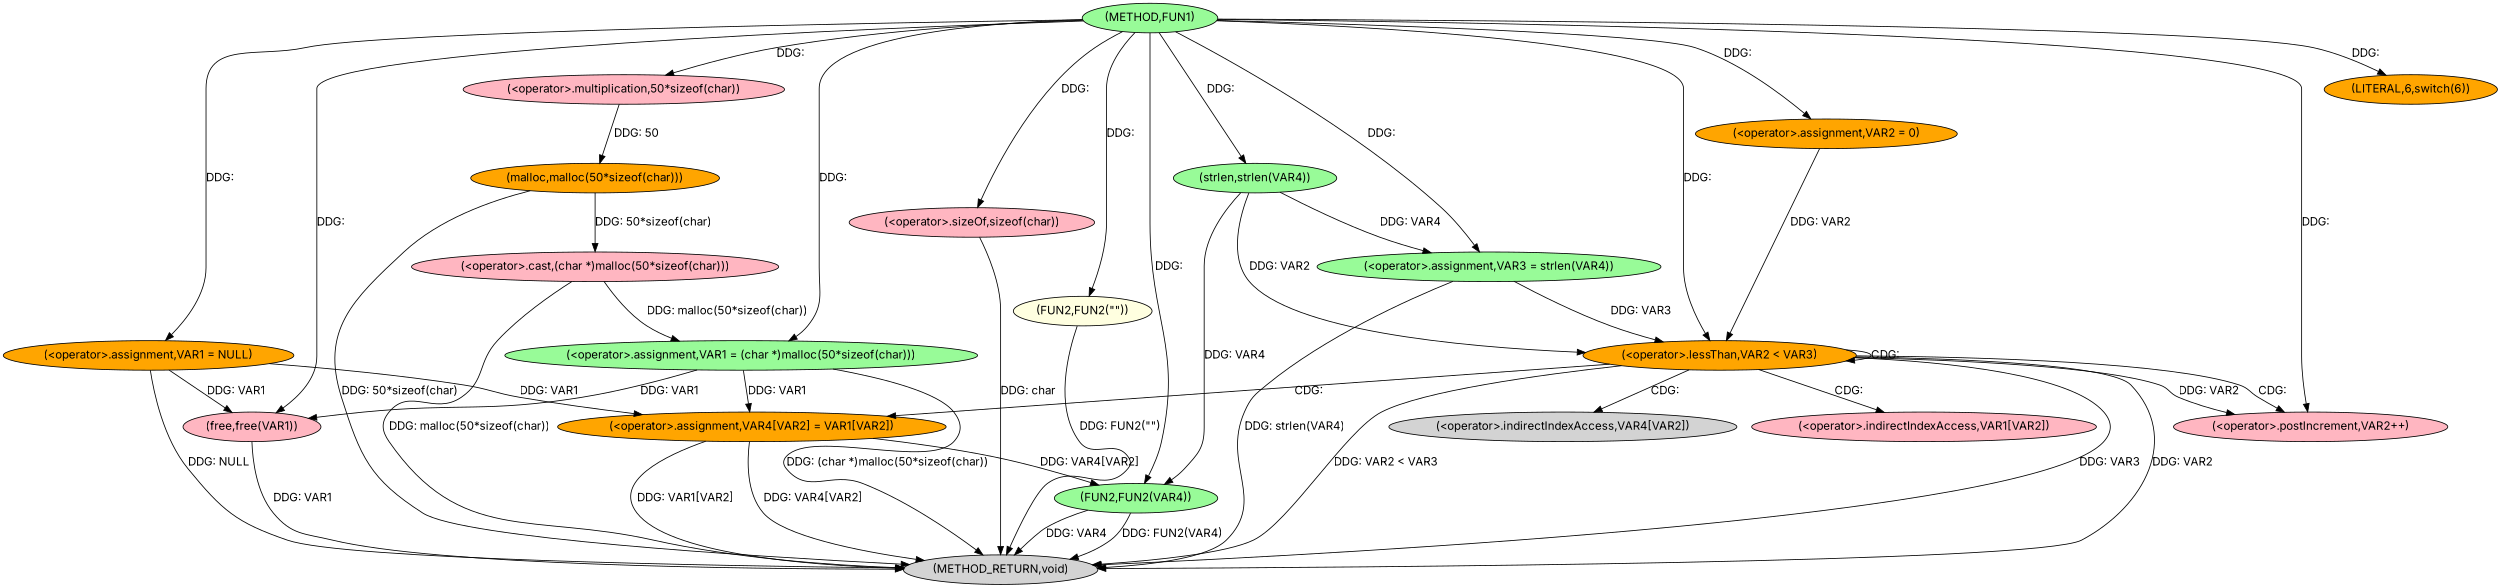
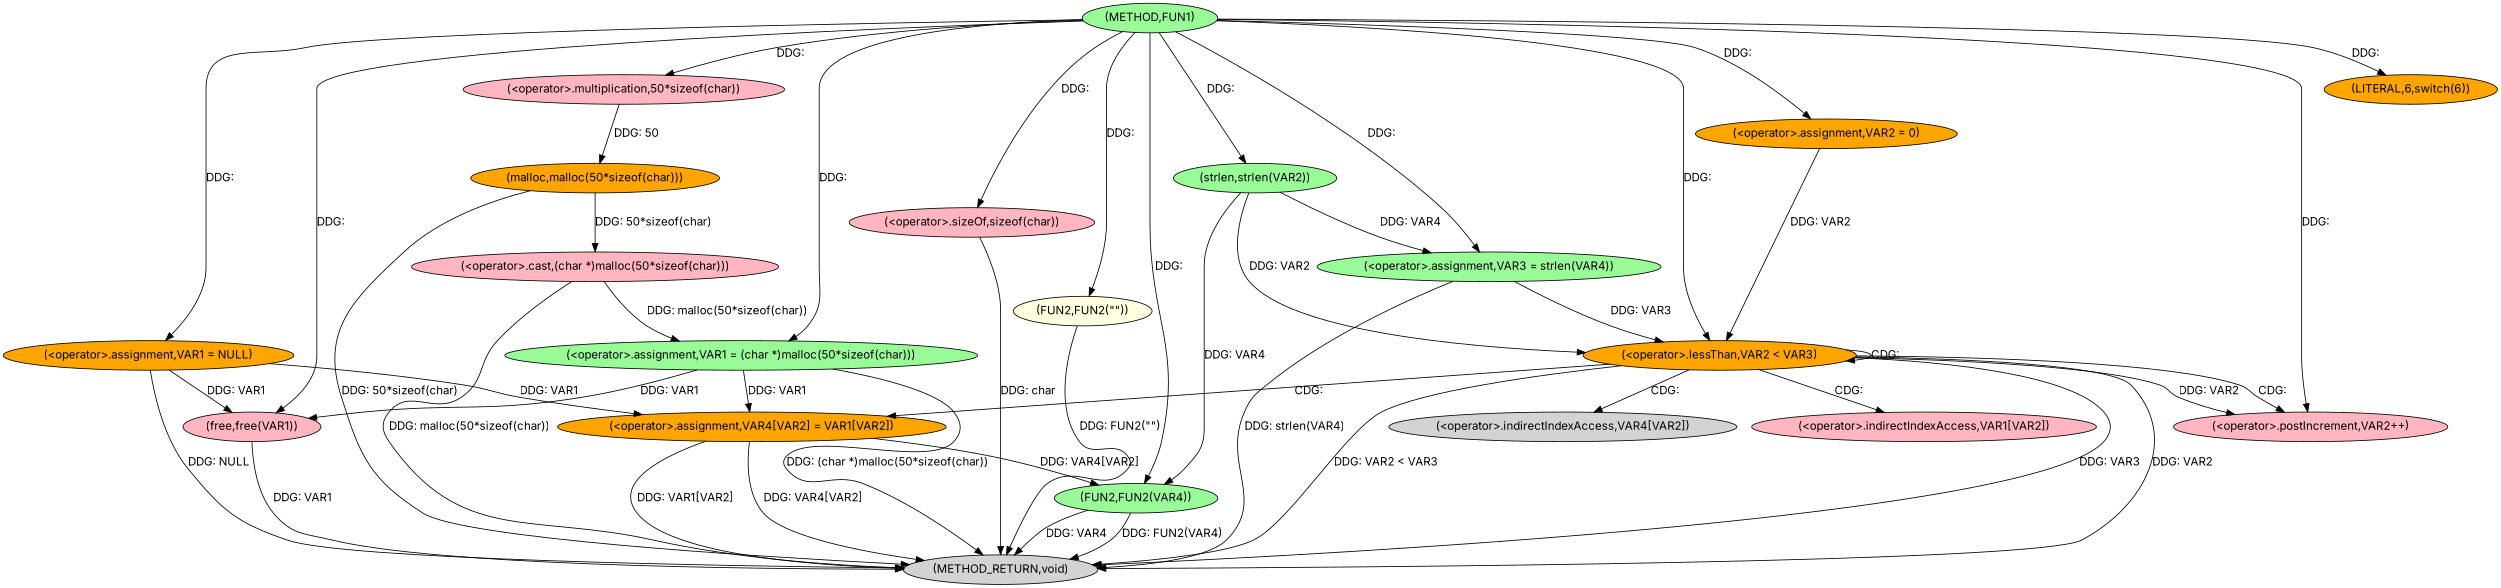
  digraph {
    fontname=Inter
    node [fillcolor=orange fontname=Inter style=filled]
    edge [fontname=Inter]
    n1 [fillcolor=palegreen label="(METHOD,FUN1)"]
    n2 [label="(<operator>.assignment,VAR1 = NULL)"]
    n3 [label="(LITERAL,6,switch(6))"]
    n4 [fillcolor=palegreen label="(<operator>.assignment,VAR1 = (char *)malloc(50*sizeof(char)))"]
    n5 [fillcolor=lightpink label="(<operator>.multiplication,50*sizeof(char))"]
    n6 [fillcolor=lightpink label="(<operator>.sizeOf,sizeof(char))"]
    n7 [fillcolor=lightyellow label="(FUN2,FUN2(\"\"))"]
    n8 [fillcolor=palegreen label="(<operator>.assignment,VAR3 = strlen(VAR4))"]
-   n9 [fillcolor=palegreen label="(strlen,strlen(VAR4))"]
+   n9 [fillcolor=palegreen label="(strlen,strlen(VAR2))"]
    n10 [label="(<operator>.assignment,VAR2 = 0)"]
    n11 [label="(<operator>.lessThan,VAR2 < VAR3)"]
    n12 [fillcolor=lightpink label="(<operator>.postIncrement,VAR2++)"]
    n13 [fillcolor=palegreen label="(FUN2,FUN2(VAR4))"]
    n14 [fillcolor=lightpink label="(free,free(VAR1))"]
    n15 [fillcolor=lightgrey label="(METHOD_RETURN,void)"]
    n16 [label="(<operator>.assignment,VAR4[VAR2] = VAR1[VAR2])"]
    n17 [label="(malloc,malloc(50*sizeof(char)))"]
    n18 [fillcolor=lightgrey label="(<operator>.indirectIndexAccess,VAR4[VAR2])"]
    n19 [fillcolor=lightpink label="(<operator>.indirectIndexAccess,VAR1[VAR2])"]
    n20 [fillcolor=lightpink label="(<operator>.cast,(char *)malloc(50*sizeof(char)))"]
    n1 -> n2 [label="DDG: "]
    n1 -> n3 [label="DDG: "]
    n1 -> n4 [label="DDG: "]
    n1 -> n5 [label="DDG: "]
    n1 -> n6 [label="DDG: "]
    n1 -> n7 [label="DDG: "]
    n1 -> n8 [label="DDG: "]
    n1 -> n9 [label="DDG: "]
    n1 -> n10 [label="DDG: "]
    n1 -> n11 [label="DDG: "]
    n1 -> n12 [label="DDG: "]
    n1 -> n13 [label="DDG: "]
    n1 -> n14 [label="DDG: "]
    n2 -> n14 [label="DDG: VAR1"]
    n2 -> n15 [label="DDG: NULL"]
    n2 -> n16 [label="DDG: VAR1"]
    n4 -> n14 [label="DDG: VAR1"]
    n4 -> n15 [label="DDG: (char *)malloc(50*sizeof(char))"]
    n4 -> n16 [label="DDG: VAR1"]
    n5 -> n17 [label="DDG: 50"]
    n6 -> n15 [label="DDG: char"]
    n7 -> n15 [label="DDG: FUN2(\"\")"]
    n8 -> n11 [label="DDG: VAR3"]
    n8 -> n15 [label="DDG: strlen(VAR4)"]
    n9 -> n8 [label="DDG: VAR4"]
    n9 -> n11 [label="DDG: VAR2"]
    n9 -> n13 [label="DDG: VAR4"]
    n10 -> n11 [label="DDG: VAR2"]
    n11 -> n11 [label="CDG: "]
    n11 -> n12 [label="DDG: VAR2"]
    n11 -> n12 [label="CDG: "]
    n11 -> n15 [label="DDG: VAR2"]
    n11 -> n15 [label="DDG: VAR2 < VAR3"]
    n11 -> n15 [label="DDG: VAR3"]
    n11 -> n16 [label="CDG: "]
    n11 -> n18 [label="CDG: "]
    n11 -> n19 [label="CDG: "]
    n13 -> n15 [label="DDG: FUN2(VAR4)"]
    n13 -> n15 [label="DDG: VAR4"]
    n14 -> n15 [label="DDG: VAR1"]
    n16 -> n13 [label="DDG: VAR4[VAR2]"]
    n16 -> n15 [label="DDG: VAR1[VAR2]"]
    n16 -> n15 [label="DDG: VAR4[VAR2]"]
    n17 -> n15 [label="DDG: 50*sizeof(char)"]
    n17 -> n20 [label="DDG: 50*sizeof(char)"]
    n20 -> n4 [label="DDG: malloc(50*sizeof(char))"]
    n20 -> n15 [label="DDG: malloc(50*sizeof(char))"]
  }
